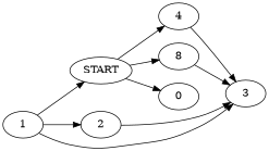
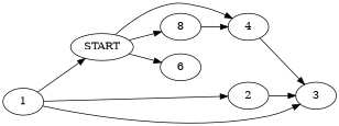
  digraph {
    rankdir=LR
    n1 [label=START]
    4
    n3 [label=8]
-   6 [label=0]
+   6
    1
    2
    3
    n1 -> 4
    n1 -> n3
    n1 -> 6
    4 -> 3
-   n3 -> 3
+   n3 -> 4
    1 -> n1
    1 -> 2
    1 -> 3
    2 -> 3
  }
